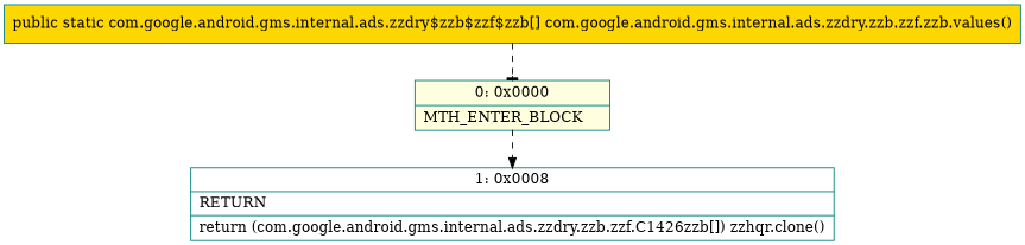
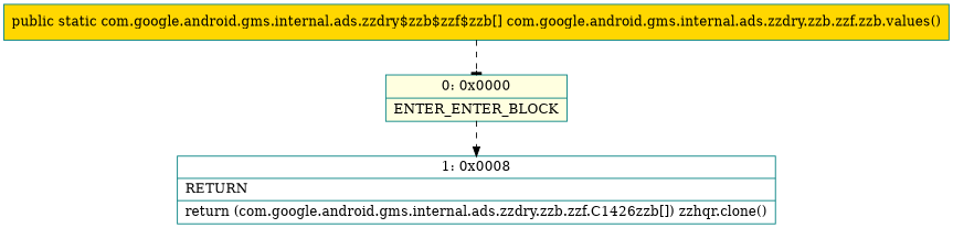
  digraph {
    node [shape=record style=filled color=teal]
    edge [style=dashed]
-   n1 [label="{0\:\ 0x0000|MTH_ENTER_BLOCK\l}" fillcolor=lightyellow]
+   n1 [label="{0\:\ 0x0000|ENTER_ENTER_BLOCK\l}" fillcolor=lightyellow]
    n2 [label="{1\:\ 0x0008|RETURN\l|return (com.google.android.gms.internal.ads.zzdry.zzb.zzf.C1426zzb[]) zzhqr.clone()\l}" fillcolor=white]
    n3 [label="{public static com.google.android.gms.internal.ads.zzdry$zzb$zzf$zzb[] com.google.android.gms.internal.ads.zzdry.zzb.zzf.zzb.values() }" fillcolor=gold]
    n1 -> n2 [arrowhead=normal]
    n3 -> n1 [arrowhead=tee]
  }
